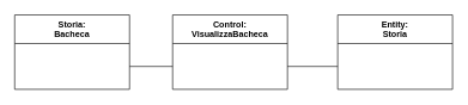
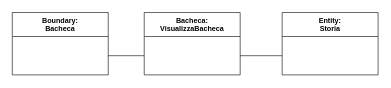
  <mxCell id="0" />
  <mxCell id="1" parent="0" />
  <mxCell id="2" value="Entity:&#10;Storia" style="swimlane;fontStyle=1;align=center;verticalAlign=top;childLayout=stackLayout;horizontal=1;startSize=40;horizontalStack=0;resizeParent=1;resizeParentMax=0;resizeLast=0;collapsible=1;marginBottom=0;rotation=0;" parent="1" vertex="1"><mxGeometry x="470" y="20" width="160" height="104" as="geometry" /></mxCell>
  <mxCell id="3" value="" style="line;strokeWidth=1;fillColor=#FFFFFF;align=left;verticalAlign=middle;spacingTop=-1;spacingLeft=3;spacingRight=3;rotatable=0;labelPosition=right;points=[];portConstraint=eastwest;strokeColor=none;" parent="2" vertex="1"><mxGeometry y="40" width="160" height="64" as="geometry" /></mxCell>
- <mxCell id="4" value="Control:&#10;VisualizzaBacheca" style="swimlane;fontStyle=1;align=center;verticalAlign=top;childLayout=stackLayout;horizontal=1;startSize=40;horizontalStack=0;resizeParent=1;resizeParentMax=0;resizeLast=0;collapsible=1;marginBottom=0;" parent="1" vertex="1"><mxGeometry x="240" y="20" width="160" height="104" as="geometry" /></mxCell>
+ <mxCell id="4" value="Bacheca:&#10;VisualizzaBacheca" style="swimlane;fontStyle=1;align=center;verticalAlign=top;childLayout=stackLayout;horizontal=1;startSize=40;horizontalStack=0;resizeParent=1;resizeParentMax=0;resizeLast=0;collapsible=1;marginBottom=0;" parent="1" vertex="1"><mxGeometry x="240" y="20" width="160" height="104" as="geometry" /></mxCell>
  <mxCell id="5" value="" style="line;strokeWidth=1;fillColor=default;align=left;verticalAlign=middle;spacingTop=-1;spacingLeft=3;spacingRight=3;rotatable=0;labelPosition=right;points=[];portConstraint=eastwest;strokeColor=none;" parent="4" vertex="1"><mxGeometry y="40" width="160" height="64" as="geometry" /></mxCell>
- <mxCell id="6" value="Storia:&#10;Bacheca" style="swimlane;fontStyle=1;align=center;verticalAlign=top;childLayout=stackLayout;horizontal=1;startSize=40;horizontalStack=0;resizeParent=1;resizeParentMax=0;resizeLast=0;collapsible=1;marginBottom=0;" parent="1" vertex="1"><mxGeometry x="20" y="20" width="160" height="104" as="geometry" /></mxCell>
+ <mxCell id="6" value="Boundary:&#10;Bacheca" style="swimlane;fontStyle=1;align=center;verticalAlign=top;childLayout=stackLayout;horizontal=1;startSize=40;horizontalStack=0;resizeParent=1;resizeParentMax=0;resizeLast=0;collapsible=1;marginBottom=0;" parent="1" vertex="1"><mxGeometry x="20" y="20" width="160" height="104" as="geometry" /></mxCell>
  <mxCell id="7" value="" style="line;strokeWidth=1;fillColor=none;align=left;verticalAlign=middle;spacingTop=-1;spacingLeft=3;spacingRight=3;rotatable=0;labelPosition=right;points=[];portConstraint=eastwest;strokeColor=none;" parent="6" vertex="1"><mxGeometry y="40" width="160" height="64" as="geometry" /></mxCell>
  <mxCell id="8" value="" style="edgeStyle=orthogonalEdgeStyle;rounded=0;orthogonalLoop=1;jettySize=auto;html=1;endArrow=none;endFill=0;" parent="1" source="5" target="3" edge="1"><mxGeometry relative="1" as="geometry" /></mxCell>
  <mxCell id="9" value="" style="edgeStyle=orthogonalEdgeStyle;rounded=0;orthogonalLoop=1;jettySize=auto;html=1;endArrow=none;endFill=0;" parent="1" source="5" target="7" edge="1"><mxGeometry relative="1" as="geometry" /></mxCell>
